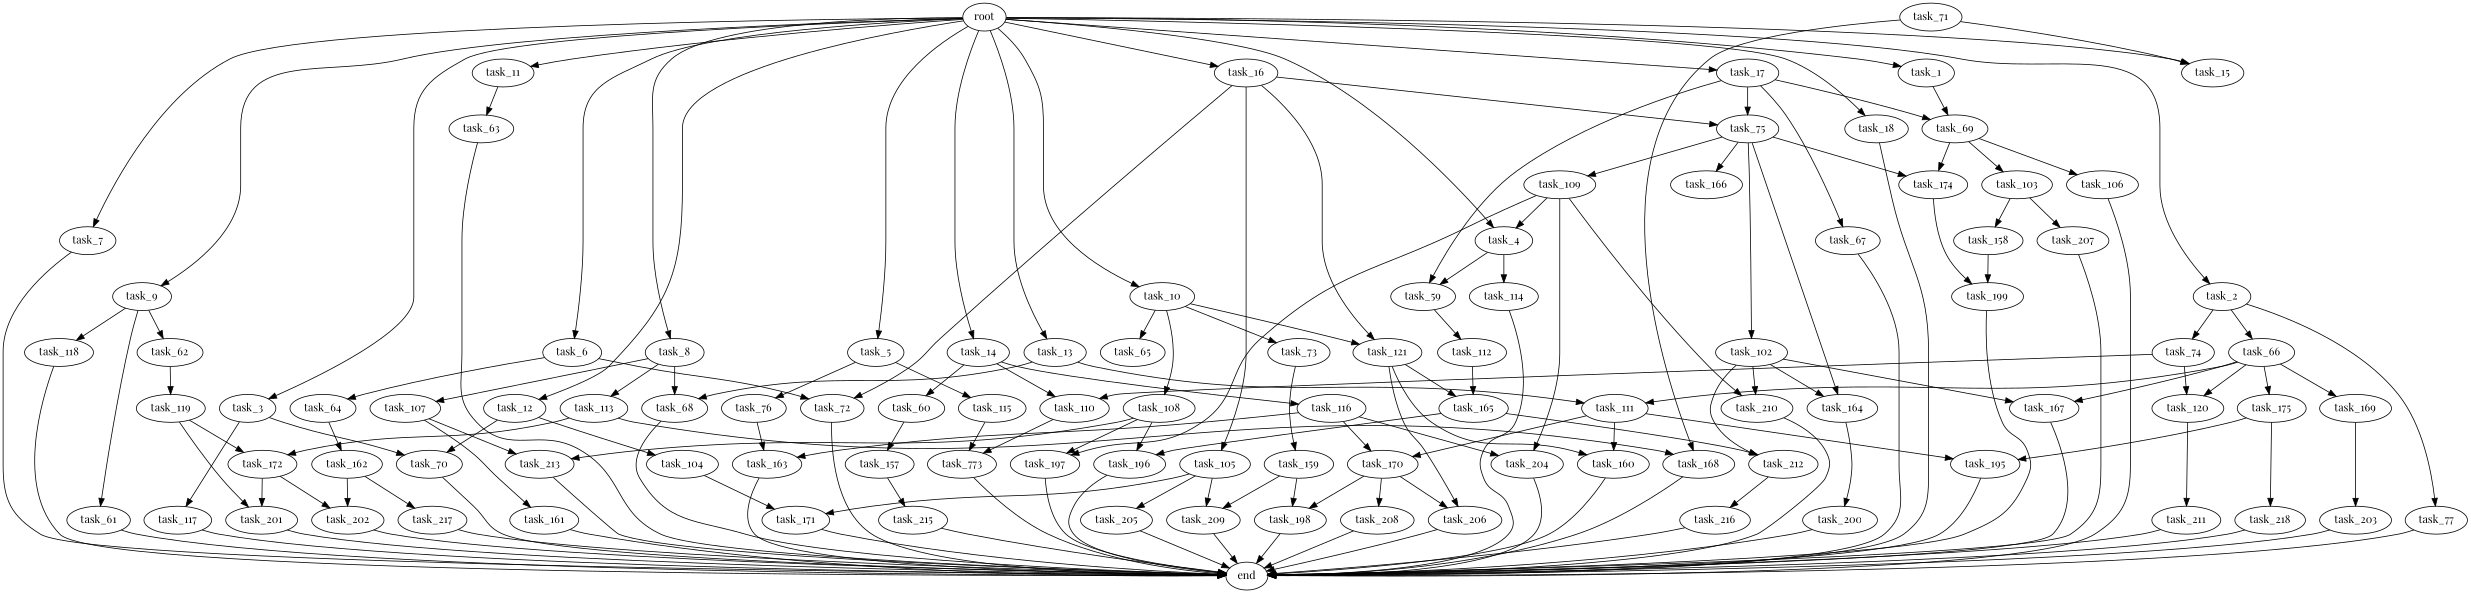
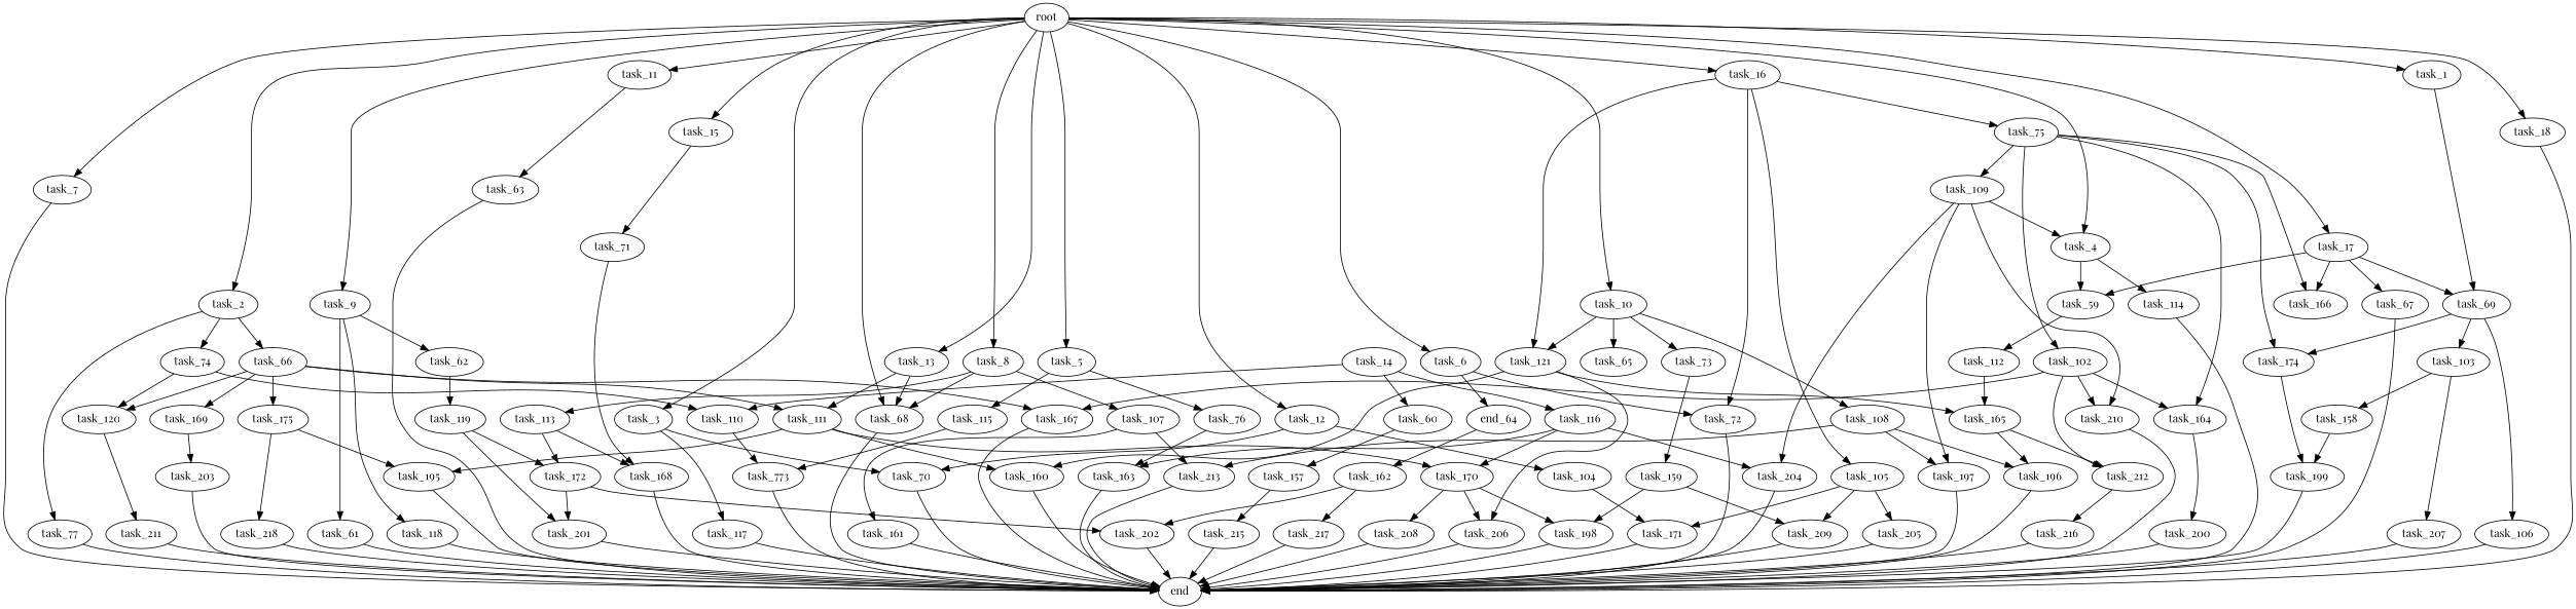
  digraph {
    fontname="Playfair Display"
    node [fontname="Playfair Display"]
    edge [fontname="Playfair Display"]
    root
    task_1
    task_2
    task_3
    task_4
    task_5
    task_6
    task_7
    task_8
    task_9
    task_10
    task_11
    task_12
    task_13
    task_14
    task_15
    task_16
    task_17
    task_18
    task_69
    task_66
    task_74
    task_77
    task_70
    task_117
    task_59
    task_114
    task_76
    task_115
-   task_64
+   task_64 [label=end_64]
    task_72
    end
    task_68
    task_107
    task_113
    task_61
    task_62
    task_118
    task_65
    task_73
    task_108
    task_121
    task_63
    task_104
    task_111
    task_60
    task_110
    task_116
    task_71
    task_75
    task_105
    task_67
    task_103
    task_106
    task_174
    task_120
    task_167
    task_169
    task_175
    task_112
    task_109
    task_210
    task_197
    task_204
    task_163
    n66 [label=task_773]
    task_162
    task_161
    task_213
    task_168
    task_172
    task_119
    task_159
    task_196
    task_160
    task_165
    task_206
    task_171
    task_170
    task_195
    task_157
    task_102
    task_164
    task_166
    task_205
    task_209
    task_215
    task_201
    task_202
    task_217
    task_211
    task_203
    task_218
    task_158
    task_207
    task_199
    task_198
    task_212
    task_200
    task_216
    task_208
    root -> task_1
    root -> task_2
    root -> task_3
    root -> task_4
    root -> task_5
    root -> task_6
    root -> task_7
    root -> task_8
    root -> task_9
    root -> task_10
    root -> task_11
    root -> task_12
    root -> task_13
-   root -> task_14
+   root -> task_68
    root -> task_15
    root -> task_16
    root -> task_17
    root -> task_18
    task_1 -> task_69
    task_2 -> task_66
    task_2 -> task_74
    task_2 -> task_77
    task_3 -> task_70
    task_3 -> task_117
    task_4 -> task_59
    task_4 -> task_114
    task_5 -> task_76
    task_5 -> task_115
    task_6 -> task_64
    task_6 -> task_72
    task_7 -> end
    task_8 -> task_68
    task_8 -> task_107
    task_8 -> task_113
    task_9 -> task_61
    task_9 -> task_62
    task_9 -> task_118
    task_10 -> task_65
    task_10 -> task_73
    task_10 -> task_108
    task_10 -> task_121
    task_11 -> task_63
    task_12 -> task_70
    task_12 -> task_104
    task_13 -> task_68
    task_13 -> task_111
    task_14 -> task_60
    task_14 -> task_110
    task_14 -> task_116
-   task_71 -> task_15
+   task_15 -> task_71
    task_16 -> task_72
    task_16 -> task_121
    task_16 -> task_75
    task_16 -> task_105
    task_17 -> task_69
    task_17 -> task_59
-   task_17 -> task_75
+   task_17 -> task_166
    task_17 -> task_67
    task_18 -> end
    task_69 -> task_103
    task_69 -> task_106
    task_69 -> task_174
    task_66 -> task_111
    task_66 -> task_120
    task_66 -> task_167
    task_66 -> task_169
    task_66 -> task_175
    task_74 -> task_110
    task_74 -> task_120
    task_77 -> end
    task_70 -> end
    task_117 -> end
    task_59 -> task_112
    task_114 -> end
    task_76 -> task_163
    task_115 -> n66
    task_64 -> task_162
    task_72 -> end
    task_68 -> end
    task_107 -> task_161
    task_107 -> task_213
    task_113 -> task_168
    task_113 -> task_172
    task_61 -> end
    task_62 -> task_119
    task_118 -> end
    task_73 -> task_159
    task_108 -> task_197
    task_108 -> task_213
    task_108 -> task_196
    task_121 -> task_160
    task_121 -> task_165
    task_121 -> task_206
    task_63 -> end
    task_104 -> task_171
    task_111 -> task_160
    task_111 -> task_170
    task_111 -> task_195
    task_60 -> task_157
    task_110 -> n66
    task_116 -> task_204
    task_116 -> task_163
    task_116 -> task_170
    task_71 -> task_168
    task_75 -> task_174
    task_75 -> task_109
    task_75 -> task_102
    task_75 -> task_164
    task_75 -> task_166
    task_105 -> task_171
    task_105 -> task_205
    task_105 -> task_209
    task_67 -> end
    task_103 -> task_158
    task_103 -> task_207
    task_106 -> end
    task_174 -> task_199
    task_120 -> task_211
    task_167 -> end
    task_169 -> task_203
    task_175 -> task_195
    task_175 -> task_218
    task_112 -> task_165
    task_109 -> task_4
    task_109 -> task_210
    task_109 -> task_197
    task_109 -> task_204
    task_210 -> end
    task_197 -> end
    task_204 -> end
    task_163 -> end
    n66 -> end
    task_162 -> task_202
    task_162 -> task_217
    task_161 -> end
    task_213 -> end
    task_168 -> end
    task_172 -> task_201
    task_172 -> task_202
    task_119 -> task_172
    task_119 -> task_201
    task_159 -> task_209
    task_159 -> task_198
    task_196 -> end
    task_160 -> end
    task_165 -> task_196
    task_165 -> task_212
    task_206 -> end
    task_171 -> end
    task_170 -> task_206
    task_170 -> task_198
    task_170 -> task_208
    task_195 -> end
    task_157 -> task_215
    task_102 -> task_167
    task_102 -> task_210
    task_102 -> task_164
    task_102 -> task_212
    task_164 -> task_200
    task_205 -> end
    task_209 -> end
    task_215 -> end
    task_201 -> end
    task_202 -> end
    task_217 -> end
    task_211 -> end
    task_203 -> end
    task_218 -> end
    task_158 -> task_199
    task_207 -> end
    task_199 -> end
    task_198 -> end
    task_212 -> task_216
    task_200 -> end
    task_216 -> end
    task_208 -> end
  }
